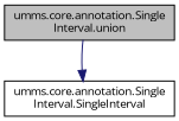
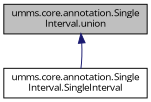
  digraph {
    rankdir=TB
    fontname="Open Sans"
    node [color=black fontname="Open Sans" fontsize=10 shape=record style=filled]
    n1 [fillcolor=grey75 fontcolor=black height=0.2 label="umms.core.annotation.Single\lInterval.union" width=0.4]
    n2 [fillcolor=white height=0.2 label="umms.core.annotation.Single\lInterval.SingleInterval" width=0.4]
-   n1 -> n2 [color=midnightblue fontname="Open Sans" fontsize=10 labelfontname=Helvetica labelfontsize=10 style=solid]
+   n2 -> n1 [color=midnightblue fontname="Open Sans" fontsize=10 labelfontname=Helvetica labelfontsize=10 style=solid]
  }
